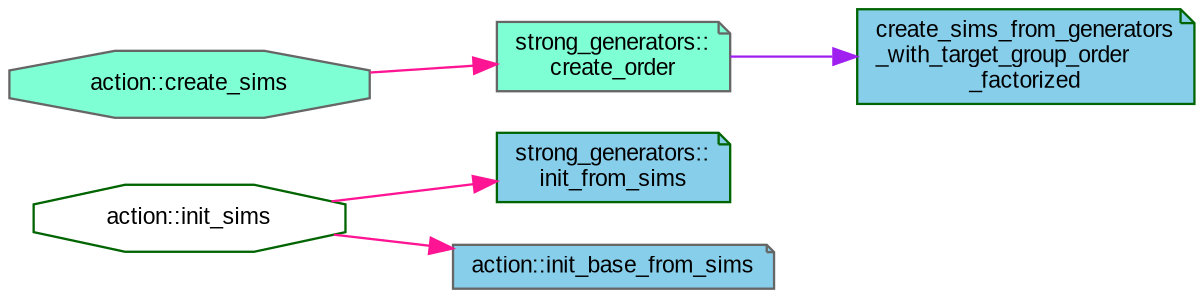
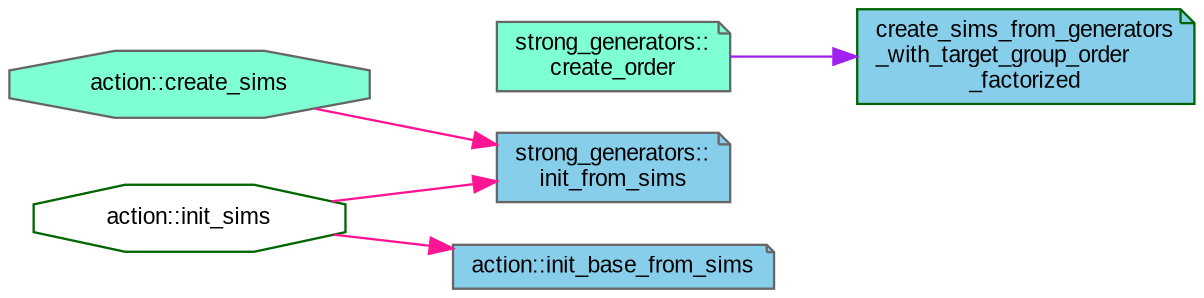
  digraph {
    fontname="Liberation Sans"
    rankdir=LR
    node [color=gray40 fillcolor=skyblue fontname="Liberation Sans" fontsize=10 shape=note style=filled]
    edge [color=deeppink fontname="Liberation Sans" fontsize=10 labelfontname=Helvetica labelfontsize=10 style=solid]
    n1 [fillcolor=aquamarine fontcolor=black height=0.2 label="action::create_sims" shape=octagon width=0.4]
    n2 [fillcolor=aquamarine height=0.2 label="strong_generators::\lcreate_order" width=0.4]
    n3 [color=darkgreen height=0.2 label="create_sims_from_generators\l_with_target_group_order\l_factorized" width=0.4]
    n4 [color=darkgreen fillcolor=white height=0.2 label="action::init_sims" shape=octagon width=0.4]
    n5 [height=0.2 label="action::init_base_from_sims" width=0.4]
-   n6 [color=darkgreen height=0.2 label="strong_generators::\linit_from_sims" width=0.4]
-   n1 -> n2
+   n6 [height=0.2 label="strong_generators::\linit_from_sims" width=0.4]
+   n1 -> n6
    n2 -> n3 [color=purple]
    n4 -> n5
    n4 -> n6
  }
